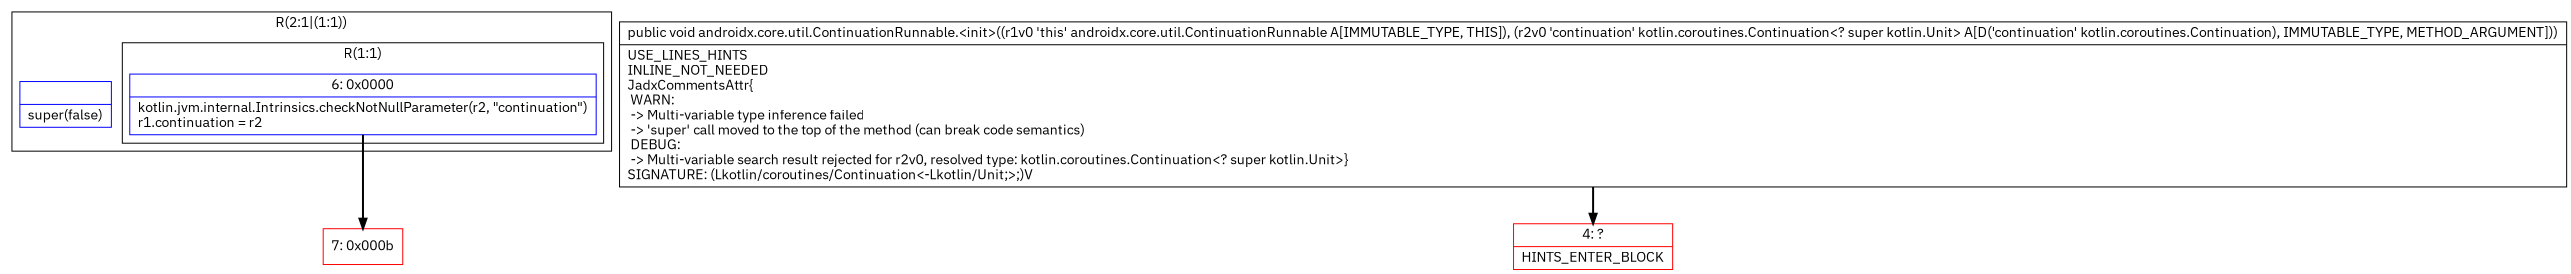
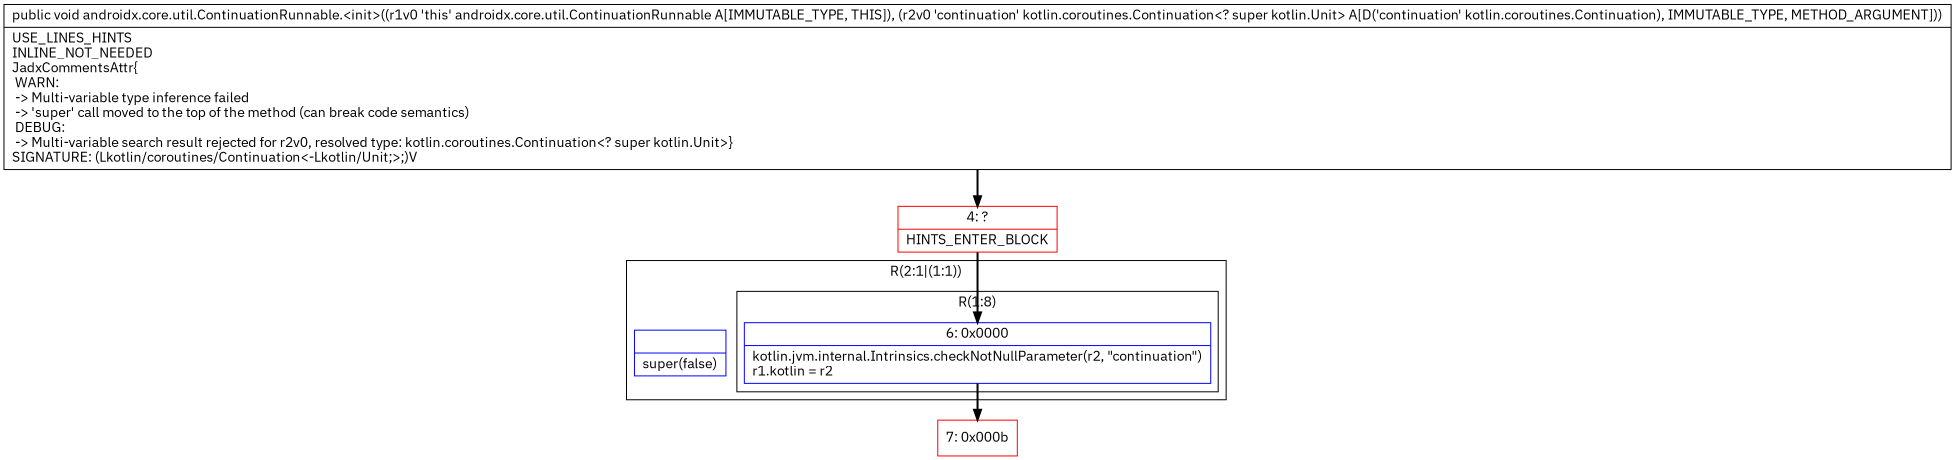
  digraph {
    fontname="IBM Plex Sans"
    node [color=blue fontname="IBM Plex Sans" shape=record]
    edge [fontname="IBM Plex Sans" style=bold]
-   n1 [label="{6\:\ 0x0000|kotlin.jvm.internal.Intrinsics.checkNotNullParameter(r2, \"continuation\")\lr1.continuation = r2\l}"]
+   n1 [label="{6\:\ 0x0000|kotlin.jvm.internal.Intrinsics.checkNotNullParameter(r2, \"continuation\")\lr1.kotlin = r2\l}"]
    n2 [label="{|super(false)\l}"]
    n3 [color=red label="{7\:\ 0x000b}"]
    n4 [color=red label="{4\:\ ?|HINTS_ENTER_BLOCK\l}"]
    n5 [label="{public void androidx.core.util.ContinuationRunnable.\<init\>((r1v0 'this' androidx.core.util.ContinuationRunnable A[IMMUTABLE_TYPE, THIS]), (r2v0 'continuation' kotlin.coroutines.Continuation\<? super kotlin.Unit\> A[D('continuation' kotlin.coroutines.Continuation), IMMUTABLE_TYPE, METHOD_ARGUMENT]))  | USE_LINES_HINTS\lINLINE_NOT_NEEDED\lJadxCommentsAttr\{\l WARN: \l \-\> Multi\-variable type inference failed\l \-\> 'super' call moved to the top of the method (can break code semantics)\l DEBUG: \l \-\> Multi\-variable search result rejected for r2v0, resolved type: kotlin.coroutines.Continuation\<? super kotlin.Unit\>\}\lSIGNATURE: (Lkotlin\/coroutines\/Continuation\<\-Lkotlin\/Unit;\>;)V\l}" color=""]
    subgraph cluster_1 {
      label="R(2:1|(1:1))"
      n2
      subgraph cluster_2 {
-       label="R(1:1)"
+       label="R(1:8)"
        n1
      }
    }
    n1 -> n3
+   n4 -> n1
    n5 -> n4
  }
